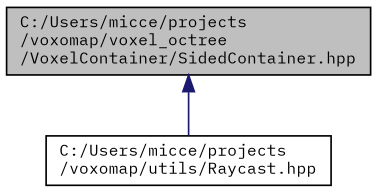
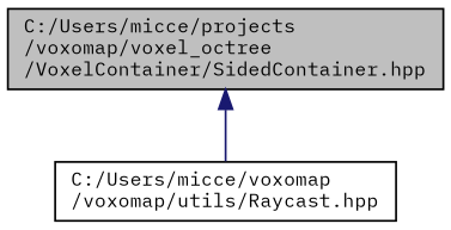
  digraph {
    fontname="IBM Plex Mono"
    node [color=black fontname="IBM Plex Mono" fontsize=10 shape=record style=filled]
    n1 [fillcolor=grey75 fontcolor=black height=0.2 label="C:/Users/micce/projects\l/voxomap/voxel_octree\l/VoxelContainer/SidedContainer.hpp" width=0.4]
-   n2 [fillcolor=white height=0.2 label="C:/Users/micce/projects\l/voxomap/utils/Raycast.hpp" width=0.4]
+   n2 [fillcolor=white height=0.2 label="C:/Users/micce/voxomap\l/voxomap/utils/Raycast.hpp" width=0.4]
    n1 -> n2 [color=midnightblue dir=back fontname="IBM Plex Mono" fontsize=10 labelfontname=Helvetica labelfontsize=10 style=solid]
  }
